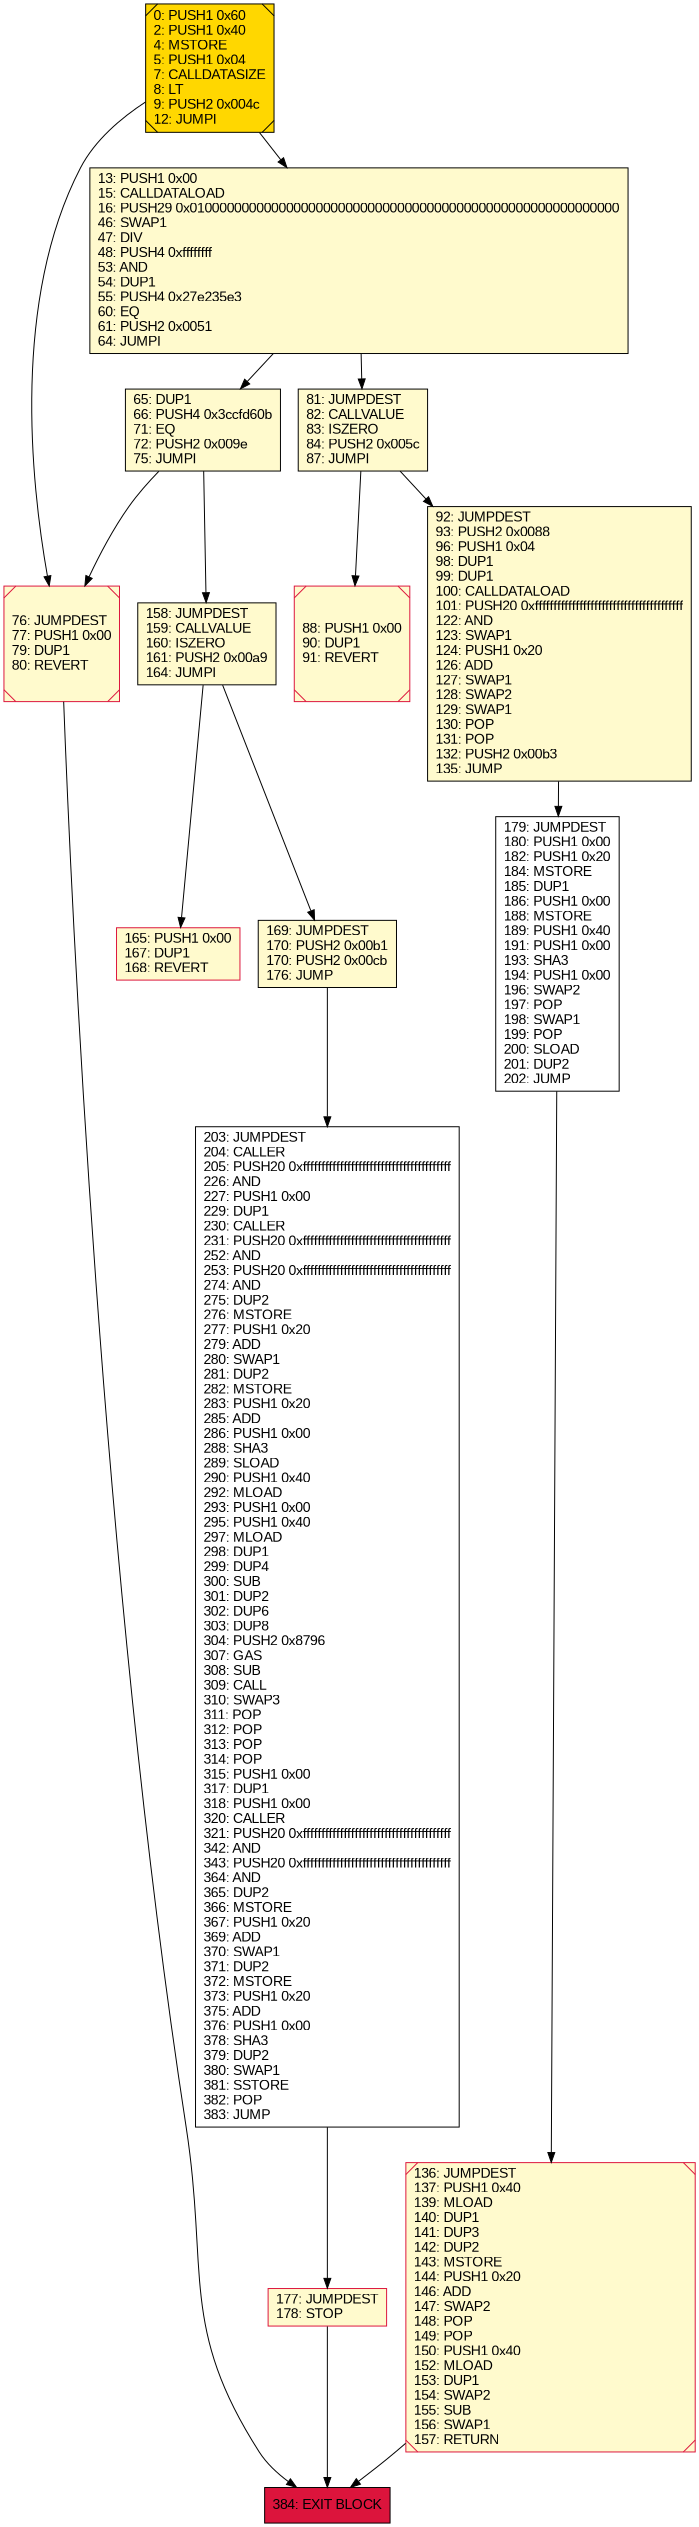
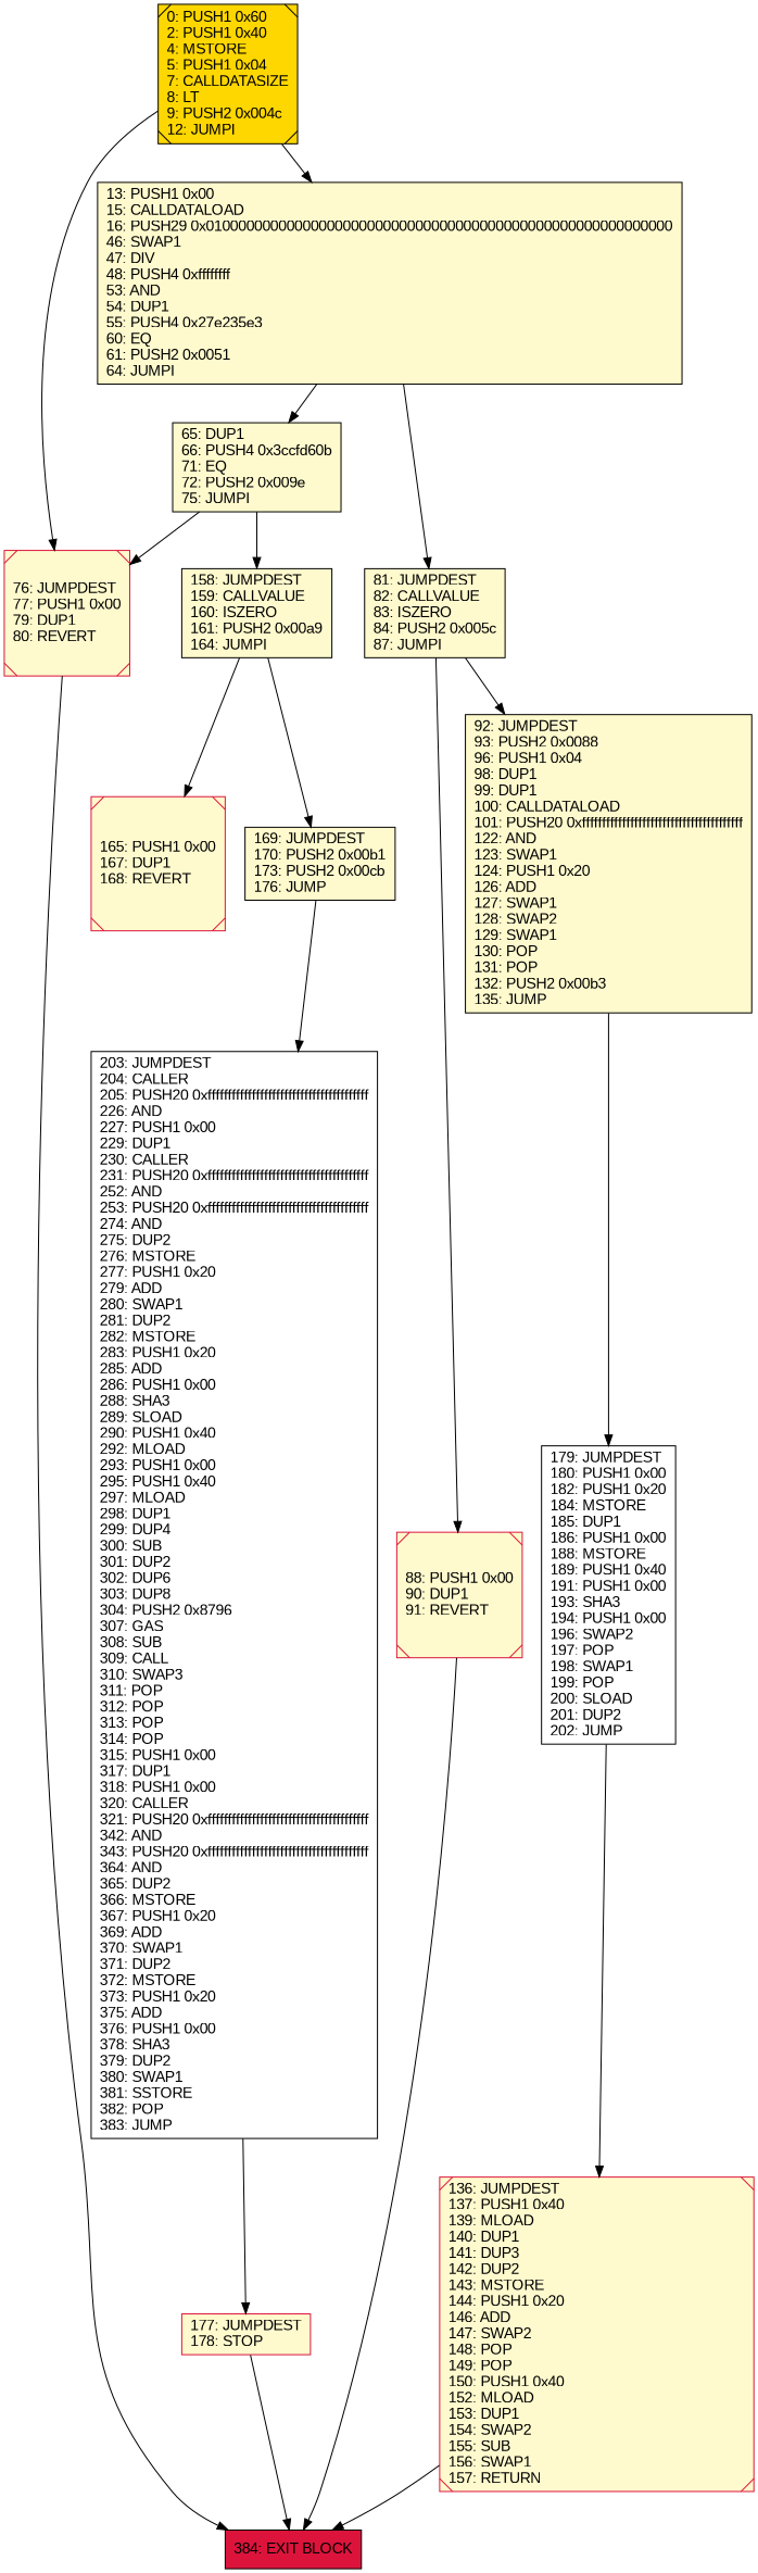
  digraph {
    rankdir=UD
    node [color=black fillcolor=lemonchiffon fontcolor=black fontname=arial shape=box style=filled]
    n1 [fillcolor=crimson label="384: EXIT BLOCK\l"]
-   n2 [color=crimson label="165: PUSH1 0x00\l167: DUP1\l168: REVERT\l"]
+   n2 [color=crimson label="165: PUSH1 0x00\l167: DUP1\l168: REVERT\l" shape=Msquare]
    n3 [color=crimson label="177: JUMPDEST\l178: STOP\l"]
    n4 [fillcolor=gold label="0: PUSH1 0x60\l2: PUSH1 0x40\l4: MSTORE\l5: PUSH1 0x04\l7: CALLDATASIZE\l8: LT\l9: PUSH2 0x004c\l12: JUMPI\l" shape=Msquare]
    n5 [color=crimson label="76: JUMPDEST\l77: PUSH1 0x00\l79: DUP1\l80: REVERT\l" shape=Msquare]
    n6 [label="13: PUSH1 0x00\l15: CALLDATALOAD\l16: PUSH29 0x0100000000000000000000000000000000000000000000000000000000\l46: SWAP1\l47: DIV\l48: PUSH4 0xffffffff\l53: AND\l54: DUP1\l55: PUSH4 0x27e235e3\l60: EQ\l61: PUSH2 0x0051\l64: JUMPI\l"]
    n7 [label="65: DUP1\l66: PUSH4 0x3ccfd60b\l71: EQ\l72: PUSH2 0x009e\l75: JUMPI\l"]
    n8 [label="81: JUMPDEST\l82: CALLVALUE\l83: ISZERO\l84: PUSH2 0x005c\l87: JUMPI\l"]
    n9 [fillcolor=white label="179: JUMPDEST\l180: PUSH1 0x00\l182: PUSH1 0x20\l184: MSTORE\l185: DUP1\l186: PUSH1 0x00\l188: MSTORE\l189: PUSH1 0x40\l191: PUSH1 0x00\l193: SHA3\l194: PUSH1 0x00\l196: SWAP2\l197: POP\l198: SWAP1\l199: POP\l200: SLOAD\l201: DUP2\l202: JUMP\l"]
    n10 [color=crimson label="136: JUMPDEST\l137: PUSH1 0x40\l139: MLOAD\l140: DUP1\l141: DUP3\l142: DUP2\l143: MSTORE\l144: PUSH1 0x20\l146: ADD\l147: SWAP2\l148: POP\l149: POP\l150: PUSH1 0x40\l152: MLOAD\l153: DUP1\l154: SWAP2\l155: SUB\l156: SWAP1\l157: RETURN\l" shape=Msquare]
    n11 [label="158: JUMPDEST\l159: CALLVALUE\l160: ISZERO\l161: PUSH2 0x00a9\l164: JUMPI\l"]
-   n12 [label="169: JUMPDEST\l170: PUSH2 0x00b1\l170: PUSH2 0x00cb\l176: JUMP\l"]
+   n12 [label="169: JUMPDEST\l170: PUSH2 0x00b1\l173: PUSH2 0x00cb\l176: JUMP\l"]
    n13 [color=crimson label="88: PUSH1 0x00\l90: DUP1\l91: REVERT\l" shape=Msquare]
    n14 [label="92: JUMPDEST\l93: PUSH2 0x0088\l96: PUSH1 0x04\l98: DUP1\l99: DUP1\l100: CALLDATALOAD\l101: PUSH20 0xffffffffffffffffffffffffffffffffffffffff\l122: AND\l123: SWAP1\l124: PUSH1 0x20\l126: ADD\l127: SWAP1\l128: SWAP2\l129: SWAP1\l130: POP\l131: POP\l132: PUSH2 0x00b3\l135: JUMP\l"]
    n15 [fillcolor=white label="203: JUMPDEST\l204: CALLER\l205: PUSH20 0xffffffffffffffffffffffffffffffffffffffff\l226: AND\l227: PUSH1 0x00\l229: DUP1\l230: CALLER\l231: PUSH20 0xffffffffffffffffffffffffffffffffffffffff\l252: AND\l253: PUSH20 0xffffffffffffffffffffffffffffffffffffffff\l274: AND\l275: DUP2\l276: MSTORE\l277: PUSH1 0x20\l279: ADD\l280: SWAP1\l281: DUP2\l282: MSTORE\l283: PUSH1 0x20\l285: ADD\l286: PUSH1 0x00\l288: SHA3\l289: SLOAD\l290: PUSH1 0x40\l292: MLOAD\l293: PUSH1 0x00\l295: PUSH1 0x40\l297: MLOAD\l298: DUP1\l299: DUP4\l300: SUB\l301: DUP2\l302: DUP6\l303: DUP8\l304: PUSH2 0x8796\l307: GAS\l308: SUB\l309: CALL\l310: SWAP3\l311: POP\l312: POP\l313: POP\l314: POP\l315: PUSH1 0x00\l317: DUP1\l318: PUSH1 0x00\l320: CALLER\l321: PUSH20 0xffffffffffffffffffffffffffffffffffffffff\l342: AND\l343: PUSH20 0xffffffffffffffffffffffffffffffffffffffff\l364: AND\l365: DUP2\l366: MSTORE\l367: PUSH1 0x20\l369: ADD\l370: SWAP1\l371: DUP2\l372: MSTORE\l373: PUSH1 0x20\l375: ADD\l376: PUSH1 0x00\l378: SHA3\l379: DUP2\l380: SWAP1\l381: SSTORE\l382: POP\l383: JUMP\l"]
    n3 -> n1
    n4 -> n5
    n4 -> n6
    n5 -> n1
    n6 -> n7
    n6 -> n8
    n7 -> n5
    n7 -> n11
    n8 -> n13
    n8 -> n14
    n9 -> n10
    n10 -> n1
    n11 -> n2
    n11 -> n12
    n12 -> n15
+   n13 -> n1
    n14 -> n9
    n15 -> n3
  }
